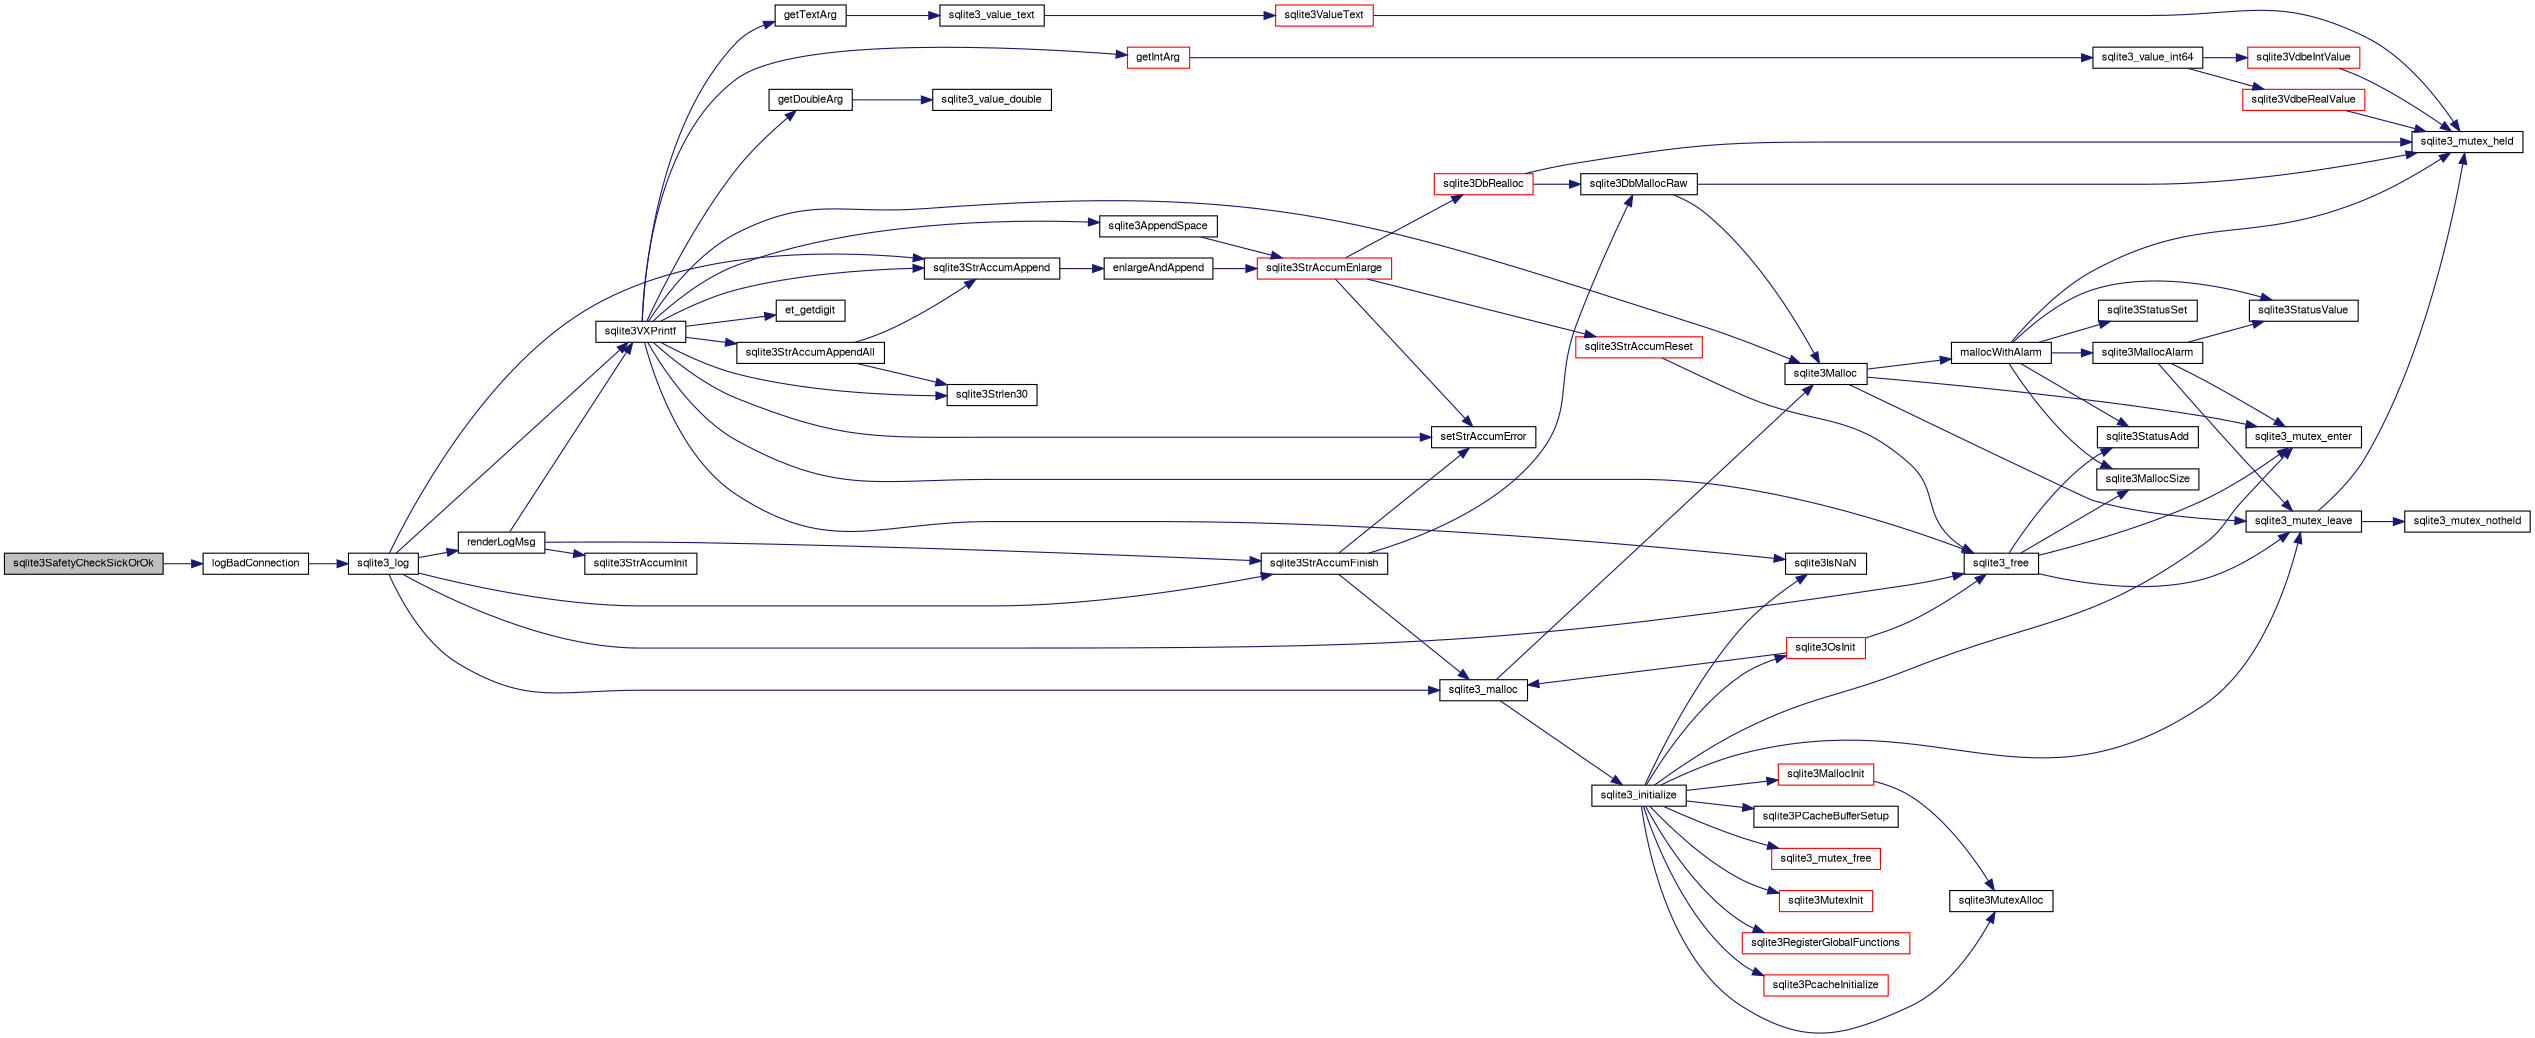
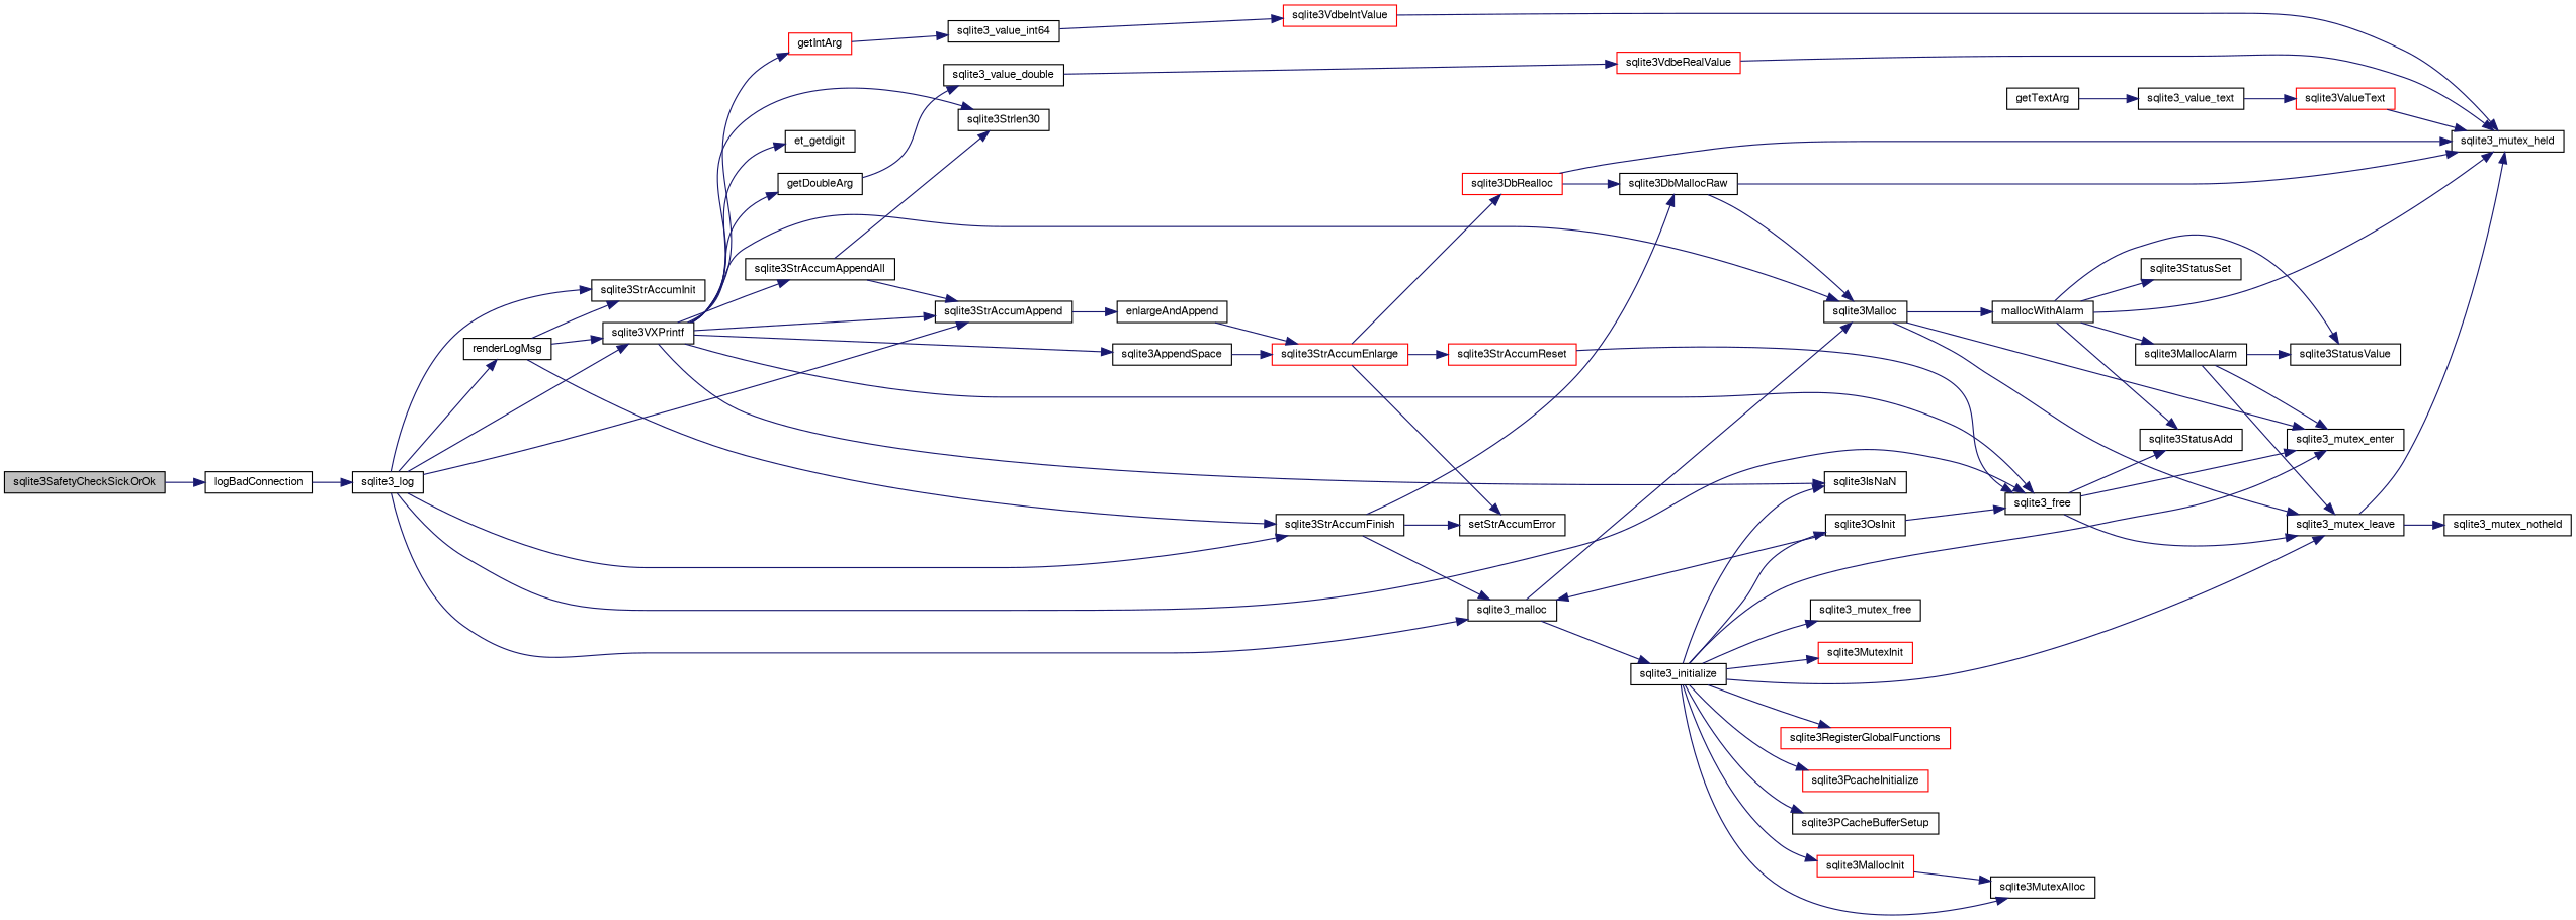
  digraph {
    rankdir=LR
    node [color=black fillcolor=white fontname=FreeSans fontsize=10 shape=record style=filled]
    edge [color=midnightblue fontname=FreeSans fontsize=10 labelfontname=FreeSans labelfontsize=10 style=solid]
    n1 [fillcolor=grey75 fontcolor=black height=0.2 label=sqlite3SafetyCheckSickOrOk width=0.4]
    n2 [height=0.2 label=logBadConnection width=0.4]
    n3 [height=0.2 label=sqlite3_log width=0.4]
    n4 [height=0.2 label=renderLogMsg width=0.4]
    n5 [height=0.2 label=sqlite3StrAccumInit width=0.4]
    n6 [height=0.2 label=sqlite3VXPrintf width=0.4]
    n7 [height=0.2 label=sqlite3StrAccumAppend width=0.4]
    n8 [height=0.2 label=sqlite3_free width=0.4]
    n9 [height=0.2 label=sqlite3StrAccumFinish width=0.4]
    n10 [height=0.2 label=sqlite3_malloc width=0.4]
    n11 [height=0.2 label=setStrAccumError width=0.4]
    n12 [height=0.2 label=sqlite3Malloc width=0.4]
    n13 [color=red height=0.2 label=getIntArg width=0.4]
    n14 [height=0.2 label=getDoubleArg width=0.4]
    n15 [height=0.2 label=sqlite3IsNaN width=0.4]
    n16 [height=0.2 label=sqlite3Strlen30 width=0.4]
    n17 [height=0.2 label=et_getdigit width=0.4]
    n18 [height=0.2 label=getTextArg width=0.4]
    n19 [height=0.2 label=sqlite3StrAccumAppendAll width=0.4]
    n20 [height=0.2 label=sqlite3AppendSpace width=0.4]
    n21 [height=0.2 label=enlargeAndAppend width=0.4]
    n22 [height=0.2 label=sqlite3_mutex_enter width=0.4]
    n23 [height=0.2 label=sqlite3StatusAdd width=0.4]
-   n24 [height=0.2 label=sqlite3MallocSize width=0.4]
    n25 [height=0.2 label=sqlite3_mutex_leave width=0.4]
    n26 [height=0.2 label=sqlite3DbMallocRaw width=0.4]
    n27 [height=0.2 label=sqlite3_initialize width=0.4]
    n28 [height=0.2 label=mallocWithAlarm width=0.4]
    n29 [height=0.2 label=sqlite3_value_int64 width=0.4]
    n30 [height=0.2 label=sqlite3_value_double width=0.4]
    n31 [height=0.2 label=sqlite3_value_text width=0.4]
    n32 [color=red height=0.2 label=sqlite3StrAccumEnlarge width=0.4]
    n33 [color=red height=0.2 label=sqlite3StrAccumReset width=0.4]
    n34 [color=red height=0.2 label=sqlite3DbRealloc width=0.4]
    n35 [height=0.2 label=sqlite3_mutex_held width=0.4]
    n36 [height=0.2 label=sqlite3_mutex_notheld width=0.4]
    n37 [height=0.2 label=sqlite3StatusSet width=0.4]
    n38 [height=0.2 label=sqlite3StatusValue width=0.4]
    n39 [height=0.2 label=sqlite3MallocAlarm width=0.4]
    n40 [color=red height=0.2 label=sqlite3VdbeIntValue width=0.4]
    n41 [color=red height=0.2 label=sqlite3VdbeRealValue width=0.4]
    n42 [color=red height=0.2 label=sqlite3ValueText width=0.4]
    n43 [color=red height=0.2 label=sqlite3MutexInit width=0.4]
    n44 [height=0.2 label=sqlite3MutexAlloc width=0.4]
    n45 [color=red height=0.2 label=sqlite3MallocInit width=0.4]
    n46 [color=red height=0.2 label=sqlite3RegisterGlobalFunctions width=0.4]
    n47 [color=red height=0.2 label=sqlite3PcacheInitialize width=0.4]
-   n48 [color=red height=0.2 label=sqlite3OsInit width=0.4]
+   n48 [height=0.2 label=sqlite3OsInit width=0.4]
    n49 [height=0.2 label=sqlite3PCacheBufferSetup width=0.4]
-   n50 [color=red height=0.2 label=sqlite3_mutex_free width=0.4]
+   n50 [height=0.2 label=sqlite3_mutex_free width=0.4]
    n1 -> n2
    n2 -> n3
    n3 -> n4
+   n3 -> n5
    n3 -> n6
    n3 -> n7
    n3 -> n8
    n3 -> n9
    n3 -> n10
    n4 -> n5
    n4 -> n6
    n4 -> n9
    n6 -> n7
    n6 -> n8
-   n6 -> n11
    n6 -> n12
    n6 -> n13
    n6 -> n14
    n6 -> n15
    n6 -> n16
    n6 -> n17
-   n6 -> n18
    n6 -> n19
    n6 -> n20
    n7 -> n21
    n8 -> n22
    n8 -> n23
-   n8 -> n24
    n8 -> n25
    n9 -> n10
    n9 -> n11
    n9 -> n26
    n10 -> n12
    n10 -> n27
    n12 -> n22
    n12 -> n25
    n12 -> n28
    n13 -> n29
    n14 -> n30
    n18 -> n31
    n19 -> n7
    n19 -> n16
    n20 -> n32
    n21 -> n32
    n25 -> n35
    n25 -> n36
    n26 -> n12
    n26 -> n35
    n27 -> n15
    n27 -> n22
    n27 -> n25
    n27 -> n43
    n27 -> n44
    n27 -> n45
    n27 -> n46
    n27 -> n47
    n27 -> n48
    n27 -> n49
    n27 -> n50
    n28 -> n23
-   n28 -> n24
    n28 -> n35
    n28 -> n37
    n28 -> n38
    n28 -> n39
    n29 -> n40
-   n29 -> n41
+   n30 -> n41
    n31 -> n42
    n32 -> n11
    n32 -> n33
    n32 -> n34
    n33 -> n8
    n34 -> n26
    n34 -> n35
    n39 -> n22
    n39 -> n25
    n39 -> n38
    n40 -> n35
    n41 -> n35
    n42 -> n35
    n45 -> n44
    n48 -> n8
    n48 -> n10
  }
